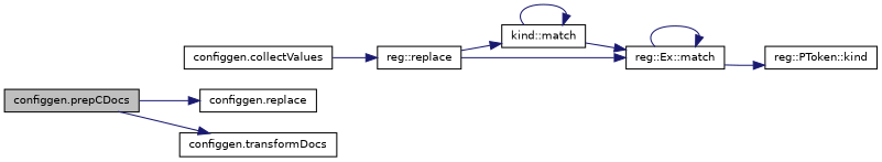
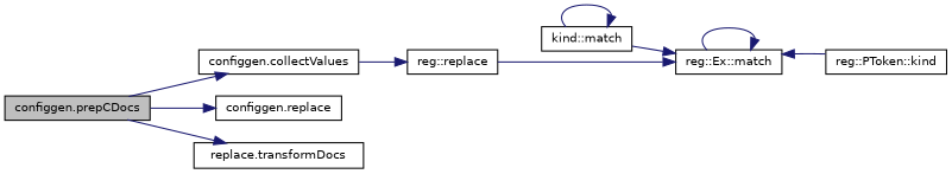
  digraph {
    rankdir=LR
    node [color=black fillcolor=white fontname=Helvetica fontsize=10 shape=record style=filled]
    edge [color=midnightblue fontname=Helvetica fontsize=10 labelfontname=Helvetica labelfontsize=10 style=solid]
    n1 [fillcolor=grey75 fontcolor=black height=0.2 label="configgen.prepCDocs" width=0.4]
    n2 [height=0.2 label="configgen.collectValues" width=0.4]
    n3 [height=0.2 label="configgen.replace" width=0.4]
-   n4 [height=0.2 label="configgen.transformDocs" width=0.4]
+   n4 [height=0.2 label="replace.transformDocs" width=0.4]
    n5 [height=0.2 label="reg::replace" width=0.4]
    n6 [height=0.2 label="kind::match" width=0.4]
    n7 [height=0.2 label="reg::Ex::match" width=0.4]
    n8 [height=0.2 label="reg::PToken::kind" width=0.4]
+   n1 -> n2
    n1 -> n3
    n1 -> n4
    n2 -> n5
-   n5 -> n6
    n5 -> n7
    n6 -> n6
    n6 -> n7
    n7 -> n7
-   n7 -> n8
+   n8 -> n7
  }
